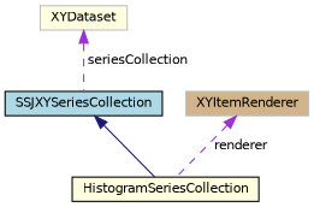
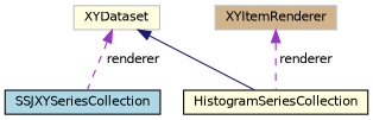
  digraph {
    node [color=black fillcolor=lightyellow fontname=Helvetica fontsize=10 shape=record style=filled]
    edge [color=darkorchid3 dir=back fontname=Helvetica fontsize=10 labelfontname=Helvetica labelfontsize=10 style=dashed]
    n1 [fontcolor=black height=0.2 label=HistogramSeriesCollection width=0.4]
    n2 [fillcolor=lightblue height=0.2 label=SSJXYSeriesCollection width=0.4]
    n3 [color=grey75 height=0.2 label=XYDataset width=0.4]
    n4 [color=grey75 fillcolor=tan height=0.2 label=XYItemRenderer width=0.4]
-   n2 -> n1 [color=midnightblue style=solid]
-   n3 -> n2 [label=" seriesCollection"]
+   n3 -> n1 [color=midnightblue style=solid]
+   n3 -> n2 [label=" renderer"]
    n4 -> n1 [label=" renderer"]
  }
